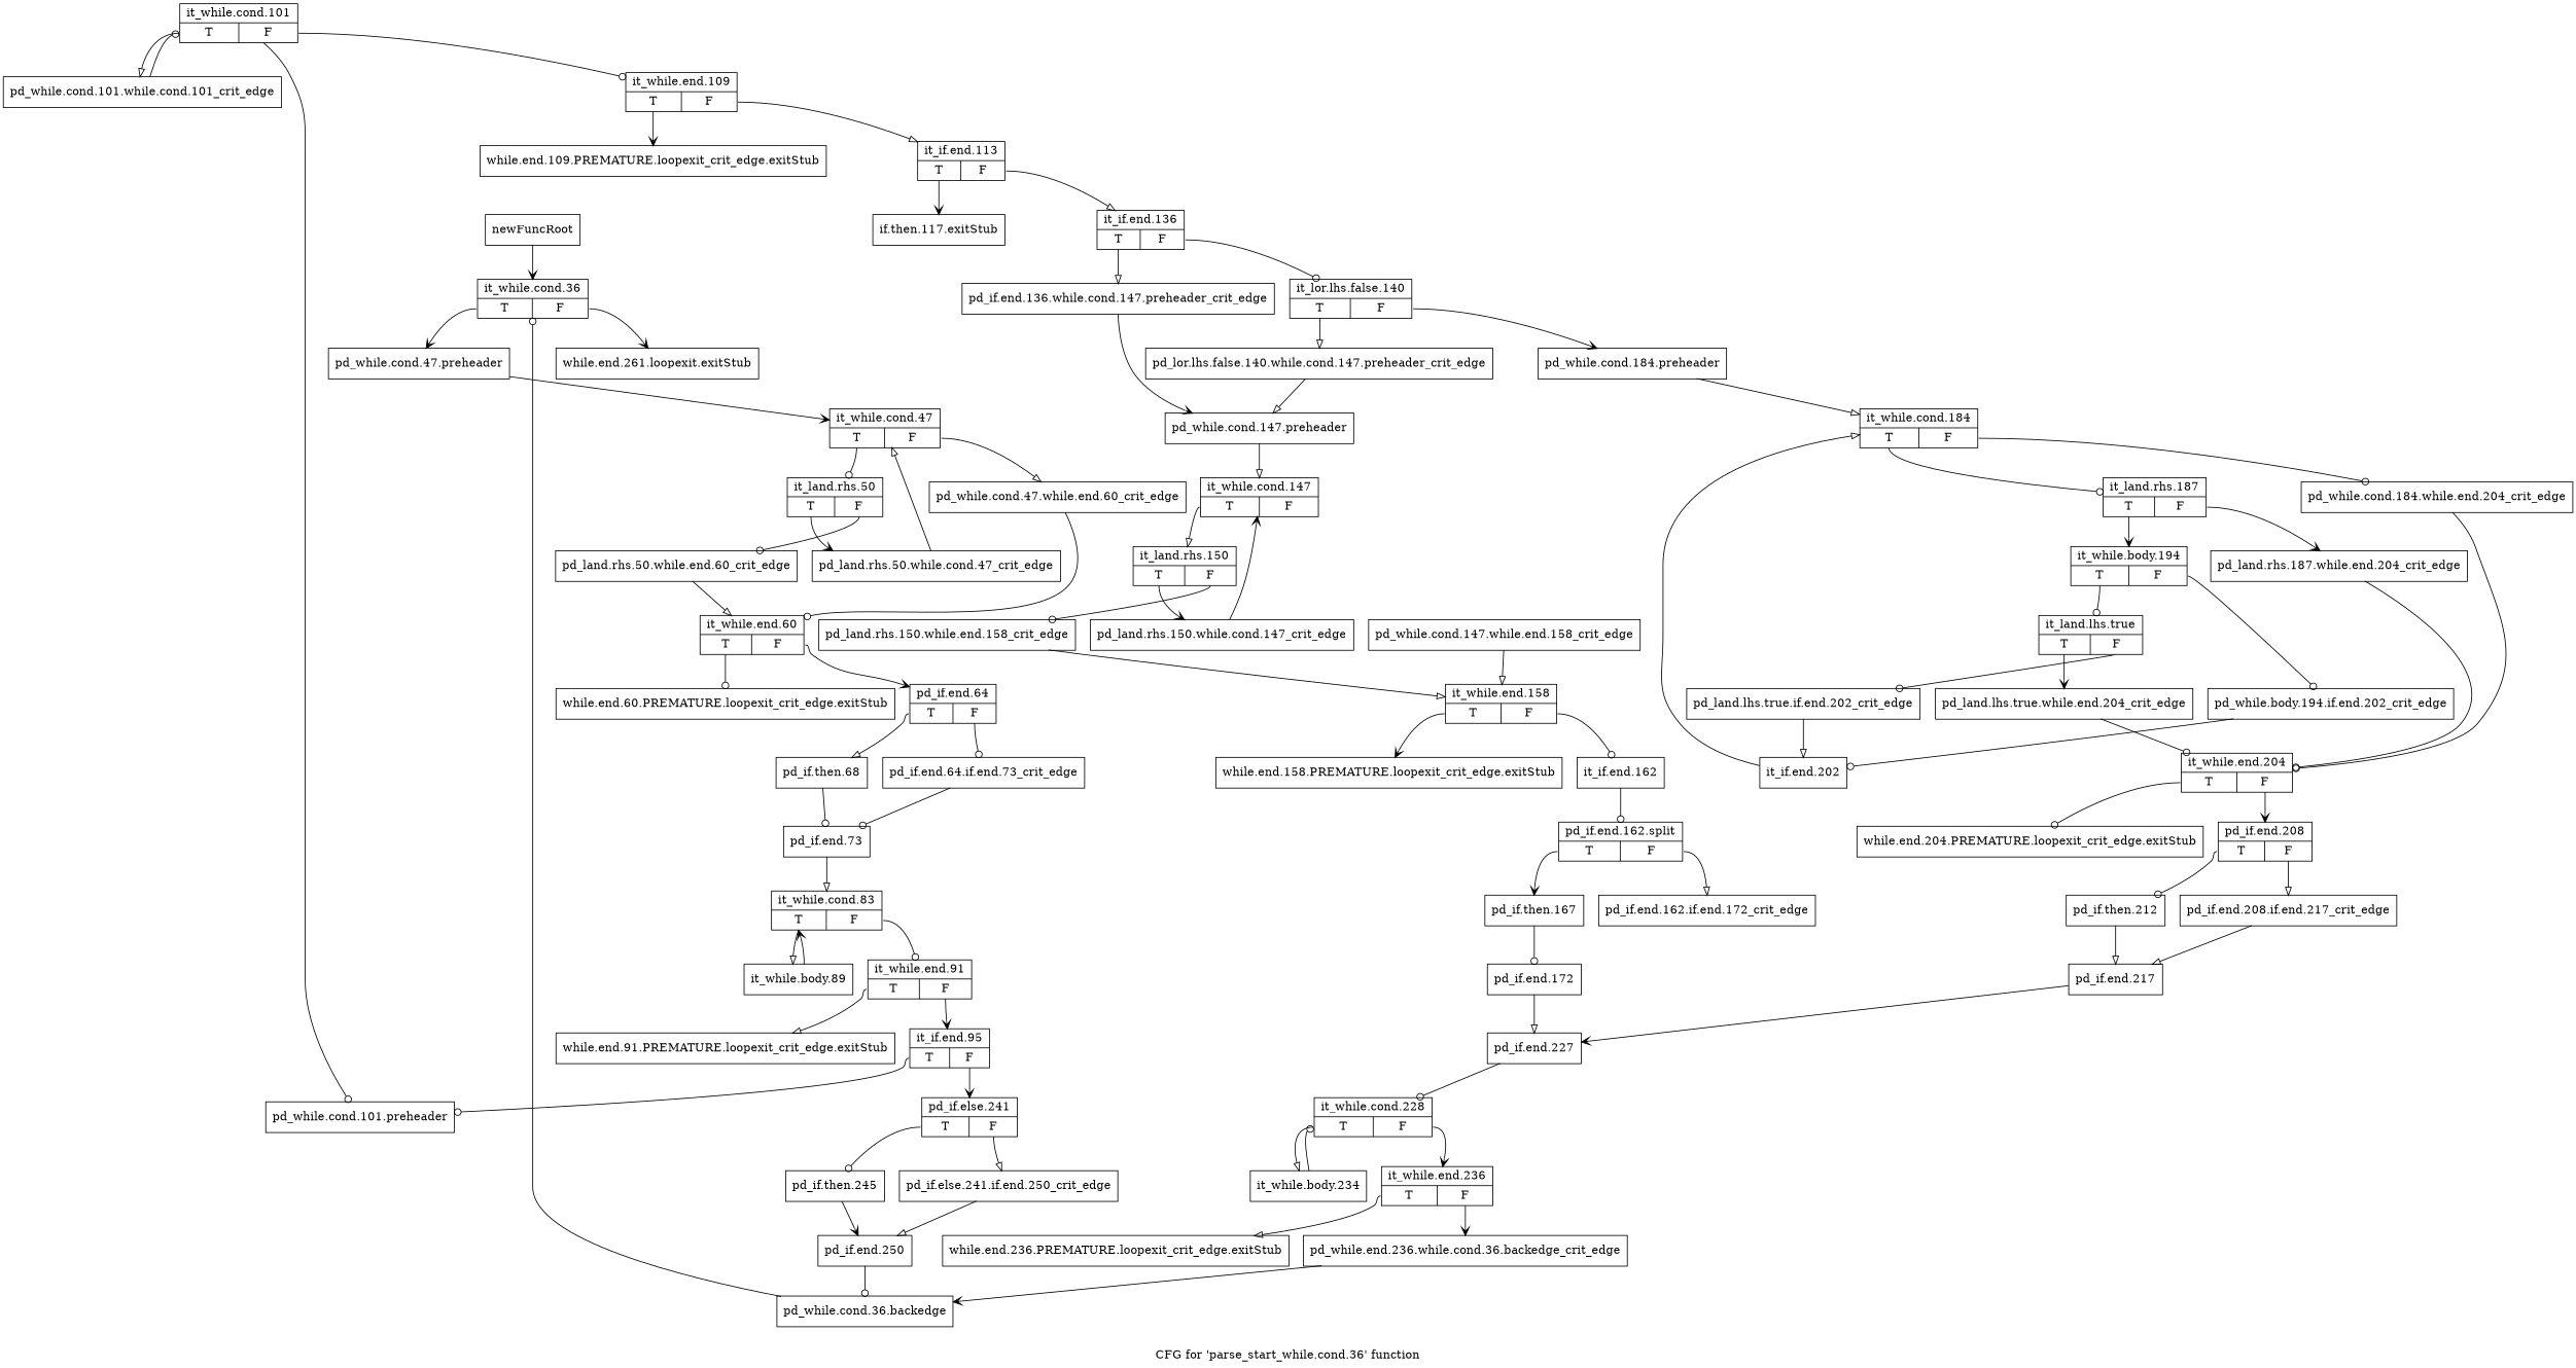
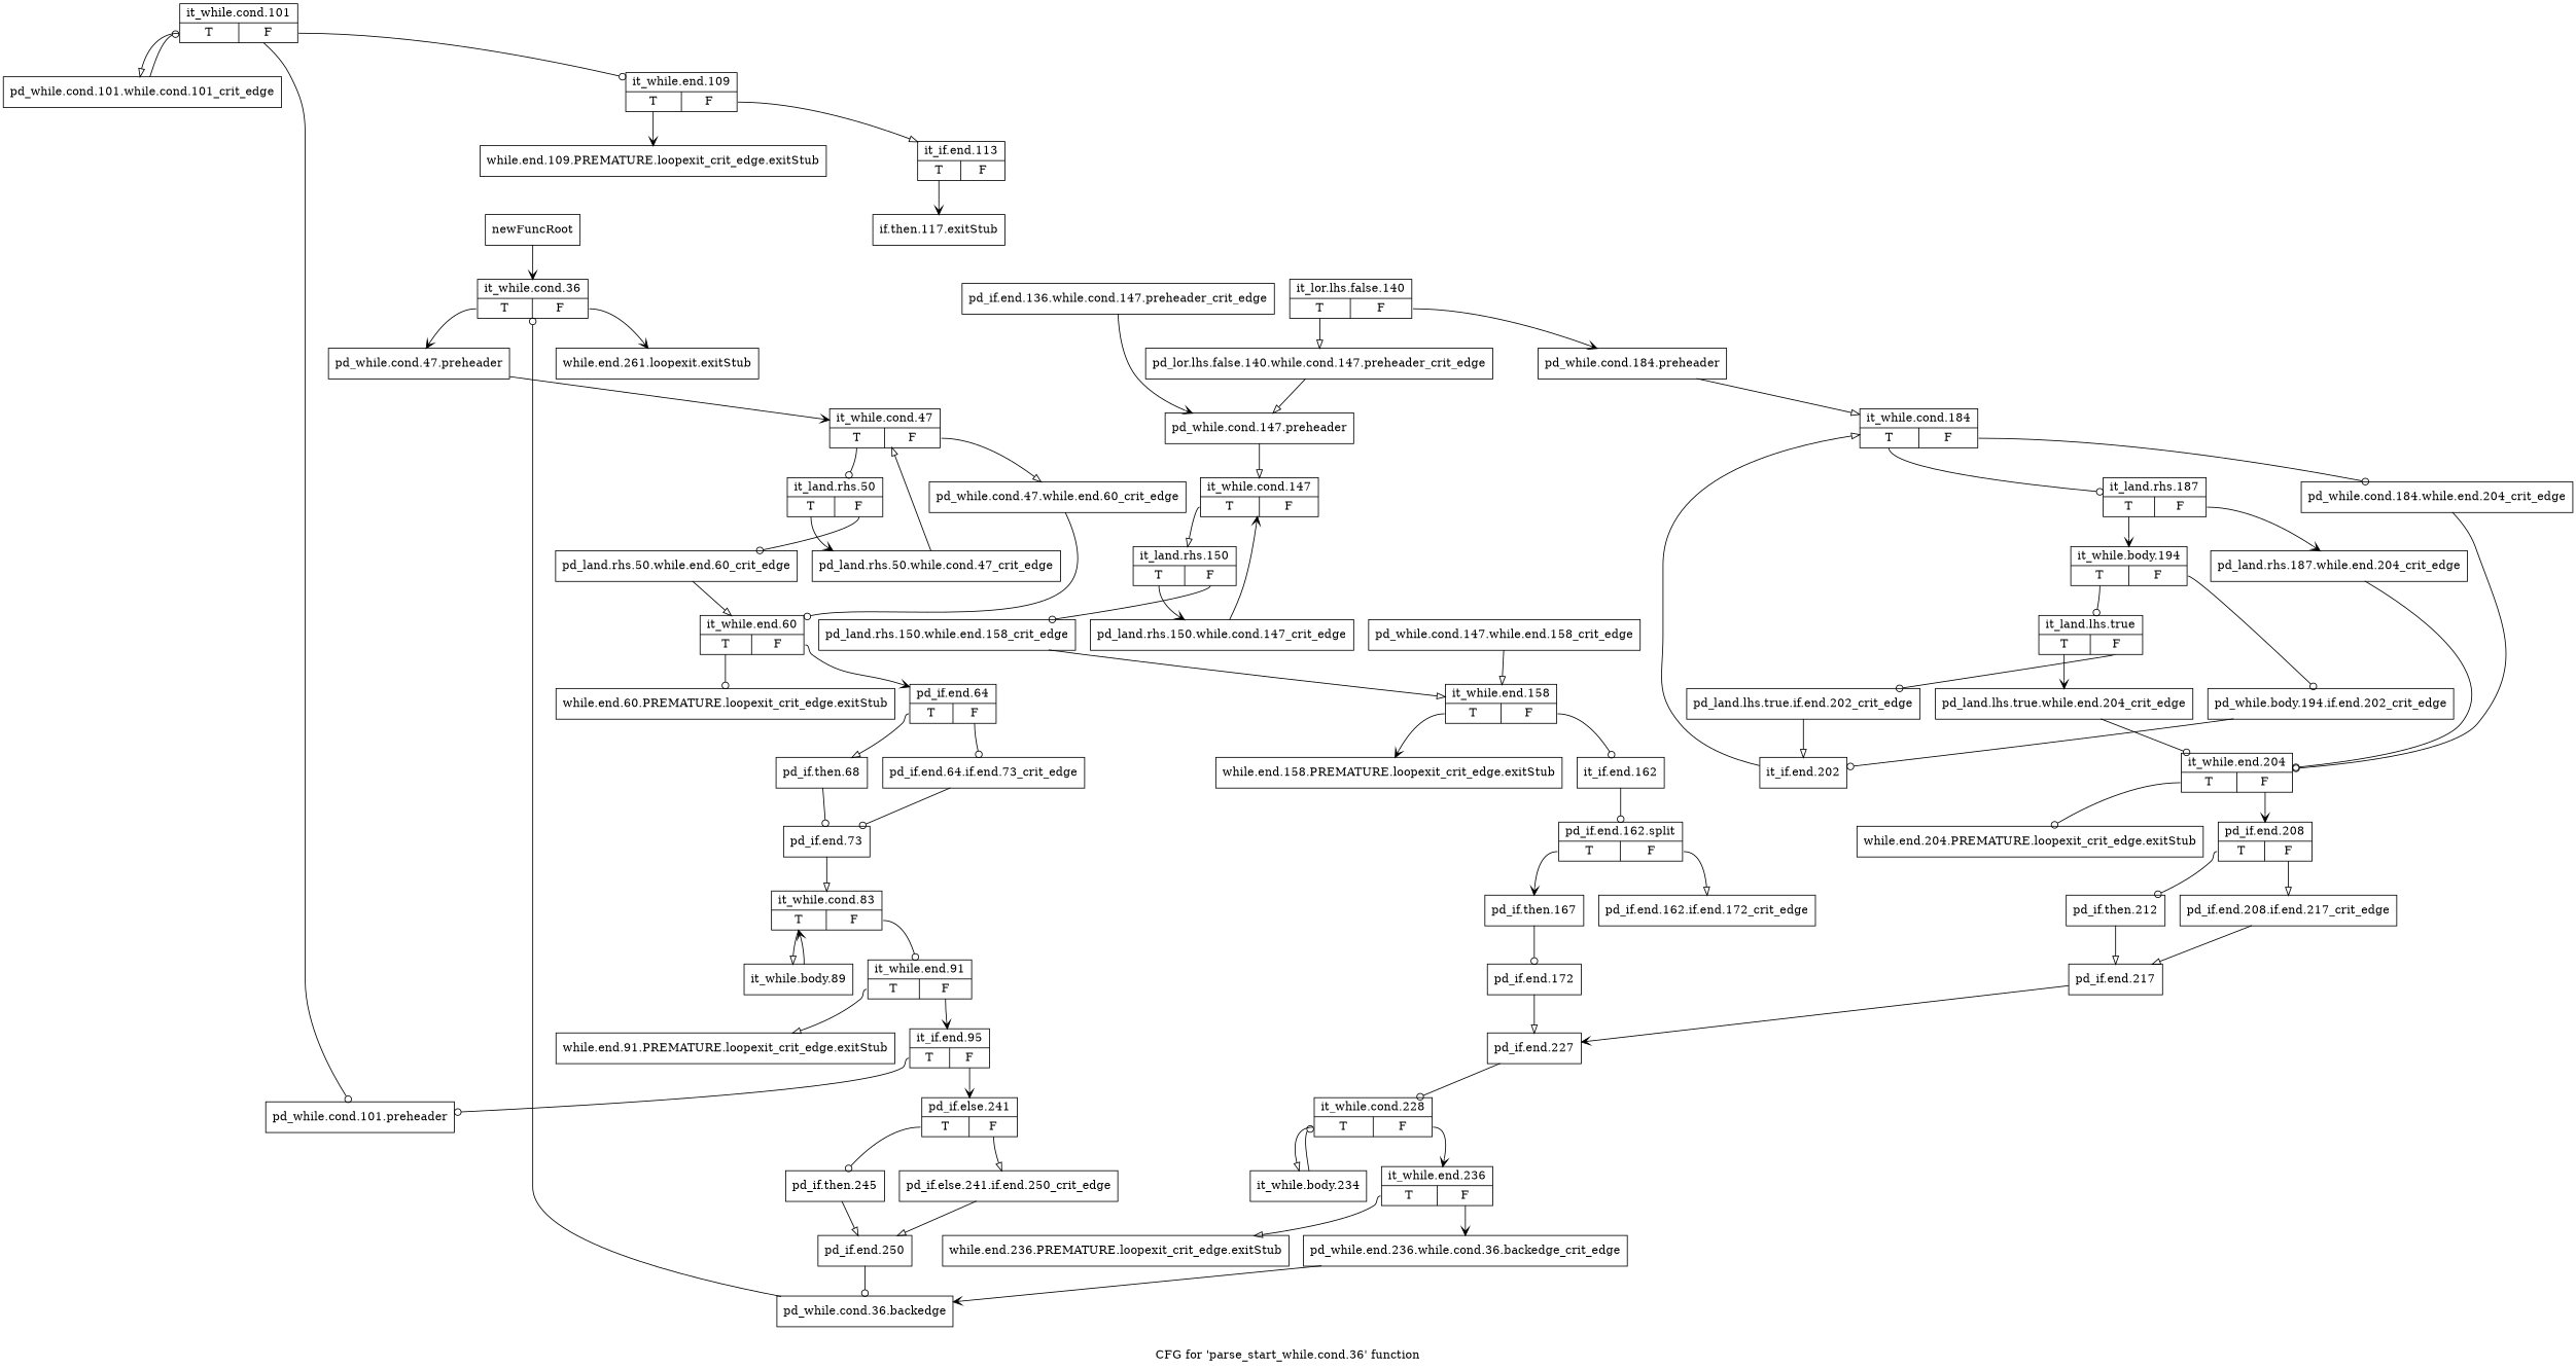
  digraph {
    label="CFG for 'parse_start_while.cond.36' function"
    node [shape=record]
    edge [arrowhead=odot]
    n1 [label="{newFuncRoot}"]
    n2 [label="{it_while.cond.36|{<s0>T|<s1>F}}"]
    n3 [label="{while.end.261.loopexit.exitStub}"]
    n4 [label="{pd_while.cond.47.preheader}"]
    n5 [label="{it_while.cond.47|{<s0>T|<s1>F}}"]
    n6 [label="{while.end.60.PREMATURE.loopexit_crit_edge.exitStub}"]
    n7 [label="{while.end.91.PREMATURE.loopexit_crit_edge.exitStub}"]
    n8 [label="{while.end.109.PREMATURE.loopexit_crit_edge.exitStub}"]
    n9 [label="{if.then.117.exitStub}"]
    n10 [label="{while.end.204.PREMATURE.loopexit_crit_edge.exitStub}"]
    n11 [label="{while.end.158.PREMATURE.loopexit_crit_edge.exitStub}"]
    n12 [label="{while.end.236.PREMATURE.loopexit_crit_edge.exitStub}"]
    n13 [label="{it_land.rhs.50|{<s0>T|<s1>F}}"]
    n14 [label="{pd_while.cond.47.while.end.60_crit_edge}"]
    n15 [label="{pd_land.rhs.50.while.cond.47_crit_edge}"]
    n16 [label="{pd_land.rhs.50.while.end.60_crit_edge}"]
    n17 [label="{it_while.end.60|{<s0>T|<s1>F}}"]
    n18 [label="{pd_if.end.64|{<s0>T|<s1>F}}"]
    n19 [label="{pd_if.then.68}"]
    n20 [label="{pd_if.end.64.if.end.73_crit_edge}"]
    n21 [label="{pd_if.end.73}"]
    n22 [label="{it_while.cond.83|{<s0>T|<s1>F}}"]
    n23 [label="{it_while.body.89}"]
    n24 [label="{it_while.end.91|{<s0>T|<s1>F}}"]
    n25 [label="{it_if.end.95|{<s0>T|<s1>F}}"]
    n26 [label="{pd_while.cond.101.preheader}"]
    n27 [label="{pd_if.else.241|{<s0>T|<s1>F}}"]
    n28 [label="{pd_if.then.245}"]
    n29 [label="{pd_if.else.241.if.end.250_crit_edge}"]
    n30 [label="{it_while.cond.101|{<s0>T|<s1>F}}"]
    n31 [label="{pd_while.cond.101.while.cond.101_crit_edge}"]
    n32 [label="{it_while.end.109|{<s0>T|<s1>F}}"]
    n33 [label="{pd_if.end.250}"]
    n34 [label="{pd_while.cond.36.backedge}"]
    n35 [label="{it_if.end.113|{<s0>T|<s1>F}}"]
-   n36 [label="{it_if.end.136|{<s0>T|<s1>F}}"]
    n37 [label="{pd_if.end.136.while.cond.147.preheader_crit_edge}"]
    n38 [label="{it_lor.lhs.false.140|{<s0>T|<s1>F}}"]
    n39 [label="{pd_while.cond.147.preheader}"]
    n40 [label="{pd_lor.lhs.false.140.while.cond.147.preheader_crit_edge}"]
    n41 [label="{pd_while.cond.184.preheader}"]
    n42 [label="{it_while.cond.147|{<s0>T|<s1>F}}"]
    n43 [label="{it_while.cond.184|{<s0>T|<s1>F}}"]
    n44 [label="{it_land.rhs.187|{<s0>T|<s1>F}}"]
    n45 [label="{pd_while.cond.184.while.end.204_crit_edge}"]
    n46 [label="{it_while.body.194|{<s0>T|<s1>F}}"]
    n47 [label="{pd_land.rhs.187.while.end.204_crit_edge}"]
    n48 [label="{it_while.end.204|{<s0>T|<s1>F}}"]
    n49 [label="{it_land.lhs.true|{<s0>T|<s1>F}}"]
    n50 [label="{pd_while.body.194.if.end.202_crit_edge}"]
    n51 [label="{pd_if.end.208|{<s0>T|<s1>F}}"]
    n52 [label="{pd_if.then.212}"]
    n53 [label="{pd_if.end.208.if.end.217_crit_edge}"]
    n54 [label="{pd_land.lhs.true.while.end.204_crit_edge}"]
    n55 [label="{pd_land.lhs.true.if.end.202_crit_edge}"]
    n56 [label="{it_if.end.202}"]
    n57 [label="{pd_if.end.217}"]
    n58 [label="{pd_if.end.227}"]
    n59 [label="{it_while.cond.228|{<s0>T|<s1>F}}"]
    n60 [label="{it_while.body.234}"]
    n61 [label="{it_while.end.236|{<s0>T|<s1>F}}"]
    n62 [label="{it_land.rhs.150|{<s0>T|<s1>F}}"]
    n63 [label="{pd_land.rhs.150.while.cond.147_crit_edge}"]
    n64 [label="{pd_land.rhs.150.while.end.158_crit_edge}"]
    n65 [label="{pd_while.cond.147.while.end.158_crit_edge}"]
    n66 [label="{it_while.end.158|{<s0>T|<s1>F}}"]
    n67 [label="{it_if.end.162}"]
    n68 [label="{pd_if.end.162.split|{<s0>T|<s1>F}}"]
    n69 [label="{pd_if.then.167}"]
    n70 [label="{pd_if.end.162.if.end.172_crit_edge}"]
    n71 [label="{pd_if.end.172}"]
    n72 [label="{pd_while.end.236.while.cond.36.backedge_crit_edge}"]
    n1 -> n2 [arrowhead=vee]
    n2 -> n3 [arrowhead=vee tailport=s1]
    n2 -> n4 [arrowhead=vee tailport=s0]
    n4 -> n5 [arrowhead=vee]
    n5 -> n13 [tailport=s0]
    n5 -> n14 [arrowhead=onormal tailport=s1]
    n13 -> n15 [arrowhead=vee tailport=s0]
    n13 -> n16 [tailport=s1]
    n14 -> n17
    n15 -> n5 [arrowhead=onormal]
    n16 -> n17 [arrowhead=onormal]
    n17 -> n6 [tailport=s0]
    n17 -> n18 [arrowhead=vee tailport=s1]
    n18 -> n19 [arrowhead=onormal tailport=s0]
    n18 -> n20 [tailport=s1]
    n19 -> n21
    n20 -> n21
    n21 -> n22 [arrowhead=onormal]
    n22 -> n23 [arrowhead=onormal tailport=s0]
    n22 -> n24 [tailport=s1]
    n23 -> n22 [arrowhead=vee]
    n24 -> n7 [arrowhead=onormal tailport=s0]
    n24 -> n25 [arrowhead=vee tailport=s1]
    n25 -> n26 [tailport=s0]
    n25 -> n27 [arrowhead=vee tailport=s1]
    n27 -> n28 [tailport=s0]
    n27 -> n29 [arrowhead=onormal tailport=s1]
-   n28 -> n33 [arrowhead=vee]
+   n28 -> n33 [arrowhead=onormal]
    n29 -> n33 [arrowhead=onormal]
    n30 -> n26
    n30 -> n31 [arrowhead=onormal tailport=s0]
    n30 -> n32 [tailport=s1]
    n31 -> n30
    n32 -> n8 [arrowhead=vee tailport=s0]
    n32 -> n35 [arrowhead=onormal tailport=s1]
    n33 -> n34
    n34 -> n2
    n35 -> n9 [arrowhead=vee tailport=s0]
-   n35 -> n36 [arrowhead=onormal tailport=s1]
-   n36 -> n37 [arrowhead=onormal tailport=s0]
-   n36 -> n38 [tailport=s1]
    n37 -> n39 [arrowhead=vee]
    n38 -> n40 [arrowhead=onormal tailport=s0]
    n38 -> n41 [arrowhead=vee tailport=s1]
    n39 -> n42 [arrowhead=onormal]
    n40 -> n39 [arrowhead=onormal]
    n41 -> n43 [arrowhead=onormal]
    n42 -> n62 [arrowhead=onormal tailport=s0]
    n43 -> n44 [tailport=s0]
    n43 -> n45 [tailport=s1]
    n44 -> n46 [arrowhead=vee tailport=s0]
    n44 -> n47 [arrowhead=vee tailport=s1]
    n45 -> n48
    n46 -> n49 [tailport=s0]
    n46 -> n50 [tailport=s1]
    n47 -> n48
    n48 -> n10 [tailport=s0]
    n48 -> n51 [arrowhead=vee tailport=s1]
    n49 -> n54 [arrowhead=vee tailport=s0]
    n49 -> n55 [tailport=s1]
    n50 -> n56
    n51 -> n52 [tailport=s0]
    n51 -> n53 [arrowhead=onormal tailport=s1]
    n52 -> n57 [arrowhead=onormal]
    n53 -> n57 [arrowhead=onormal]
    n54 -> n48
    n55 -> n56 [arrowhead=onormal]
    n56 -> n43 [arrowhead=onormal]
    n57 -> n58 [arrowhead=vee]
    n58 -> n59
    n59 -> n60 [arrowhead=onormal tailport=s0]
    n59 -> n61 [arrowhead=vee tailport=s1]
    n60 -> n59
    n61 -> n12 [arrowhead=onormal tailport=s0]
    n61 -> n72 [arrowhead=vee tailport=s1]
    n62 -> n63 [arrowhead=vee tailport=s0]
    n62 -> n64 [tailport=s1]
    n63 -> n42 [arrowhead=vee]
    n64 -> n66 [arrowhead=onormal]
    n65 -> n66 [arrowhead=onormal]
    n66 -> n11 [arrowhead=vee tailport=s0]
    n66 -> n67 [tailport=s1]
    n67 -> n68
    n68 -> n69 [arrowhead=vee tailport=s0]
    n68 -> n70 [arrowhead=onormal tailport=s1]
    n69 -> n71
    n71 -> n58 [arrowhead=onormal]
    n72 -> n34 [arrowhead=vee]
  }
